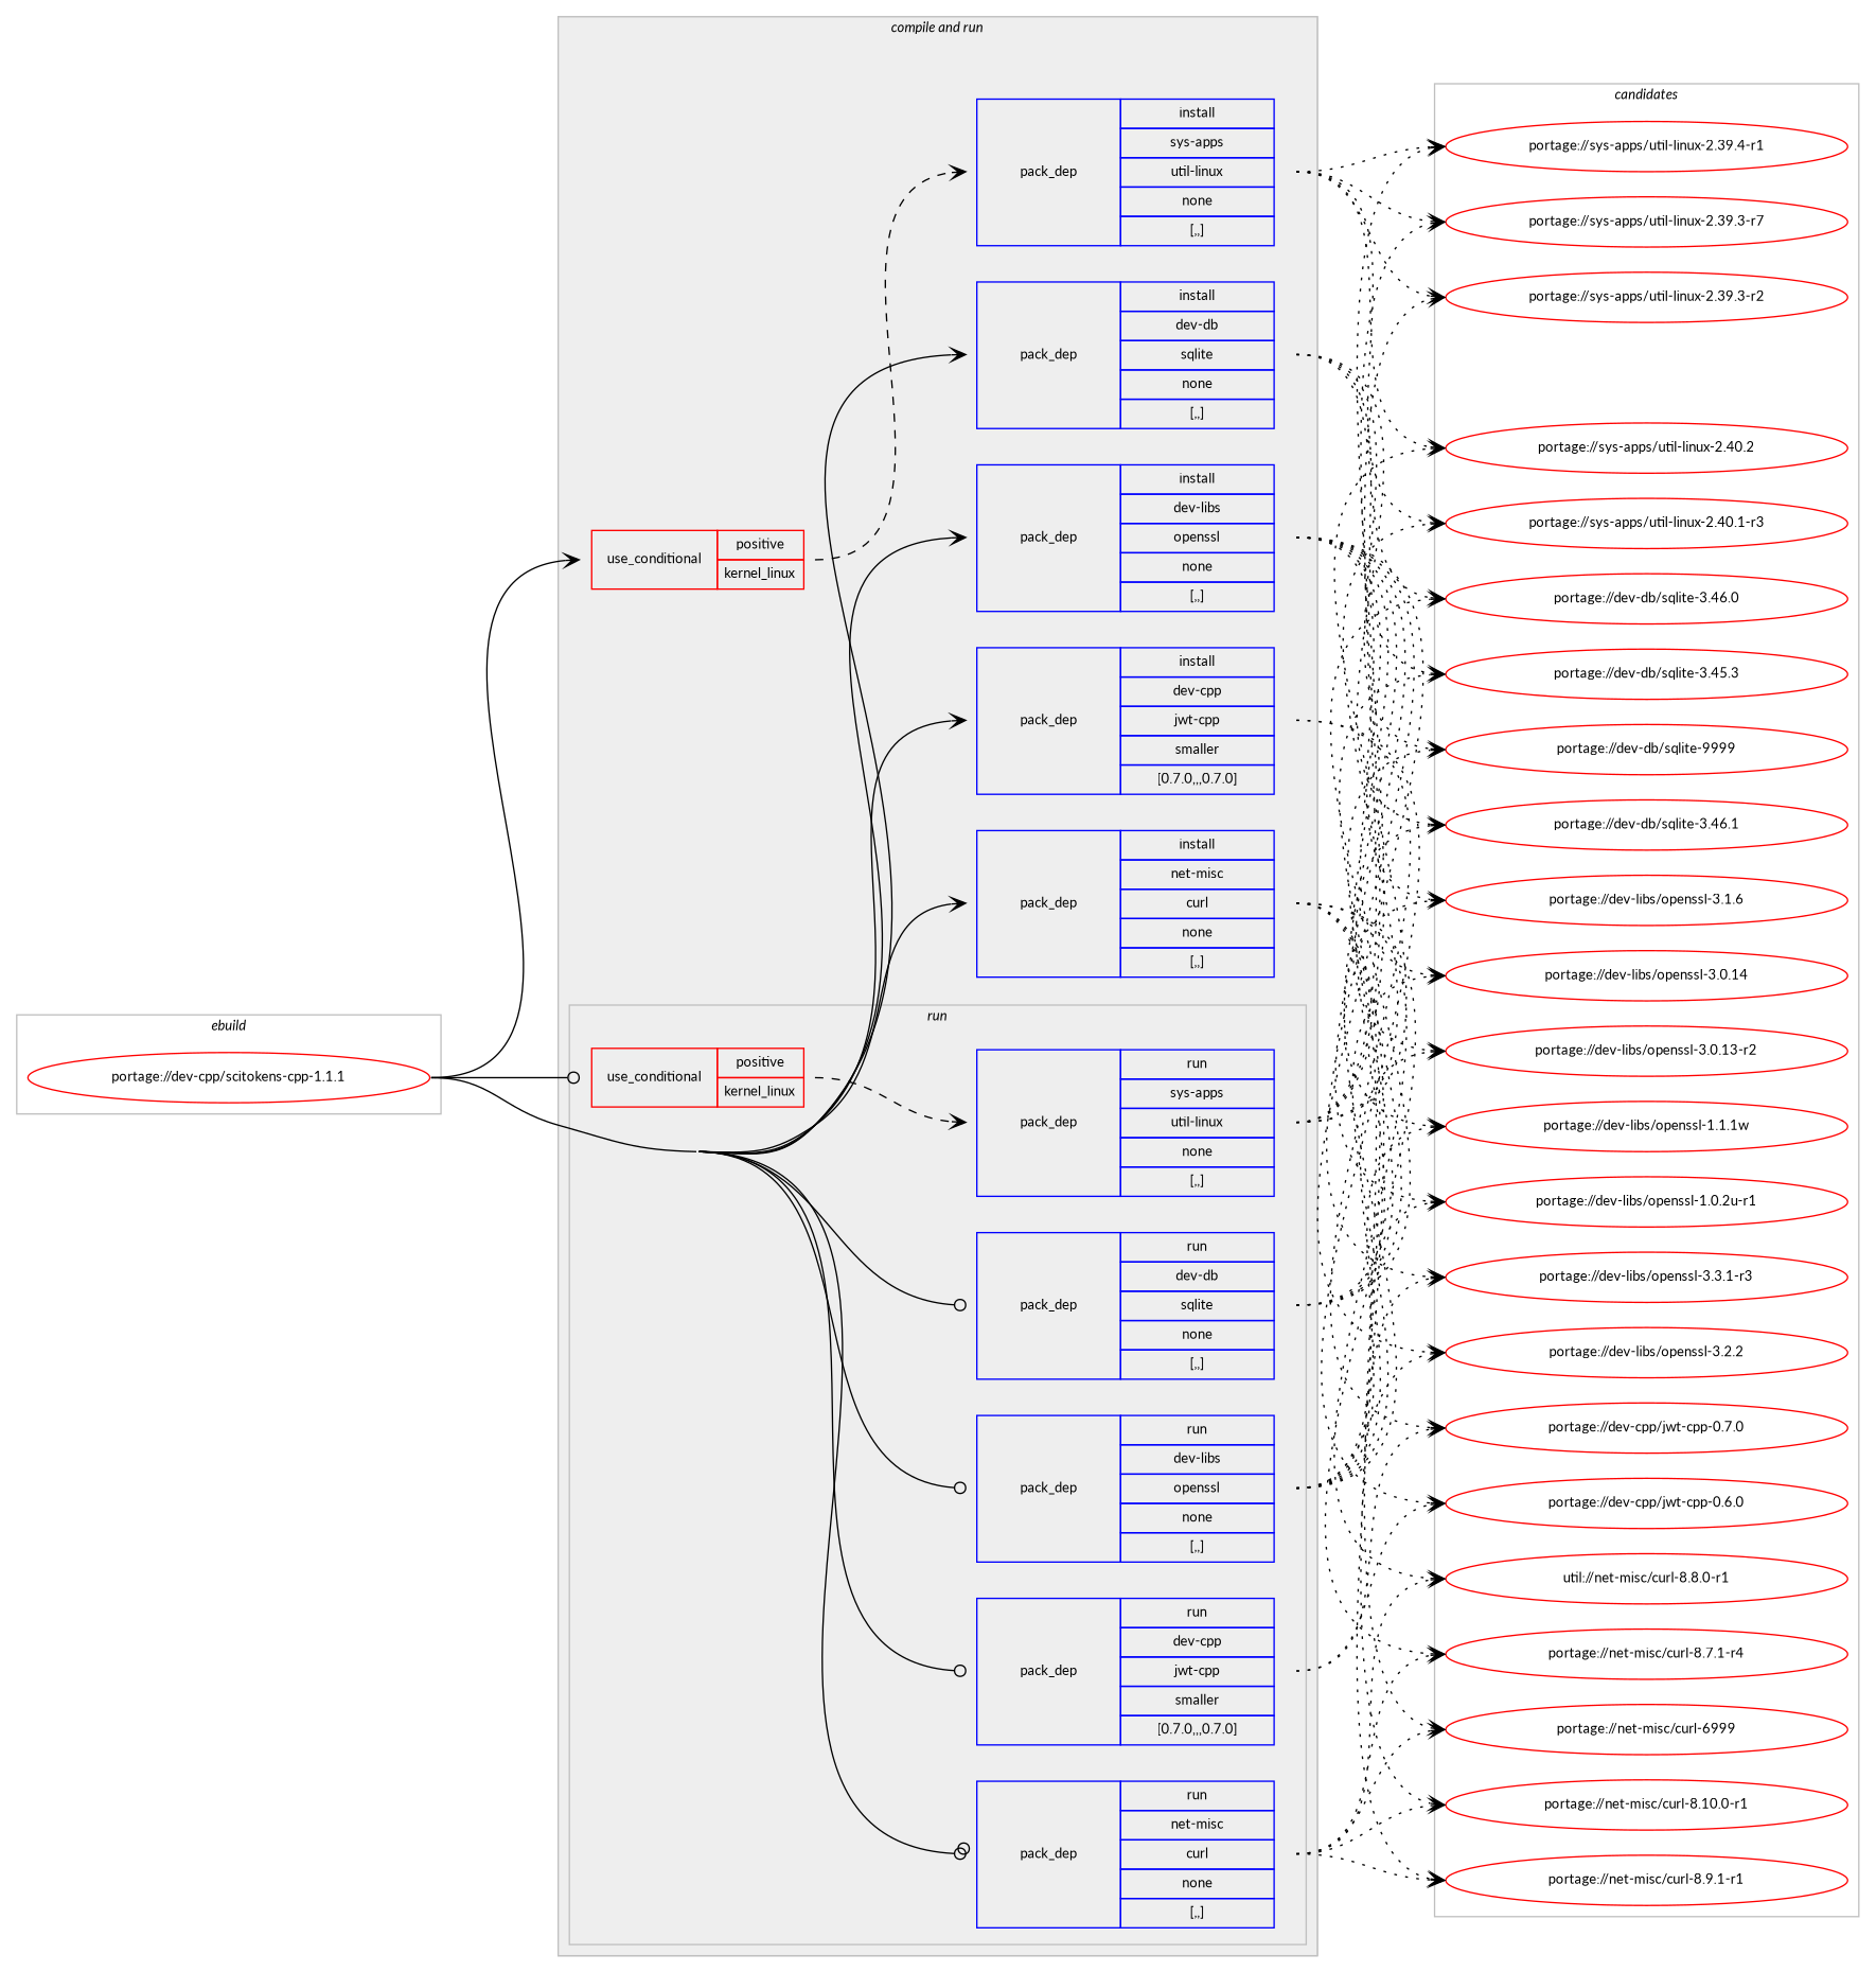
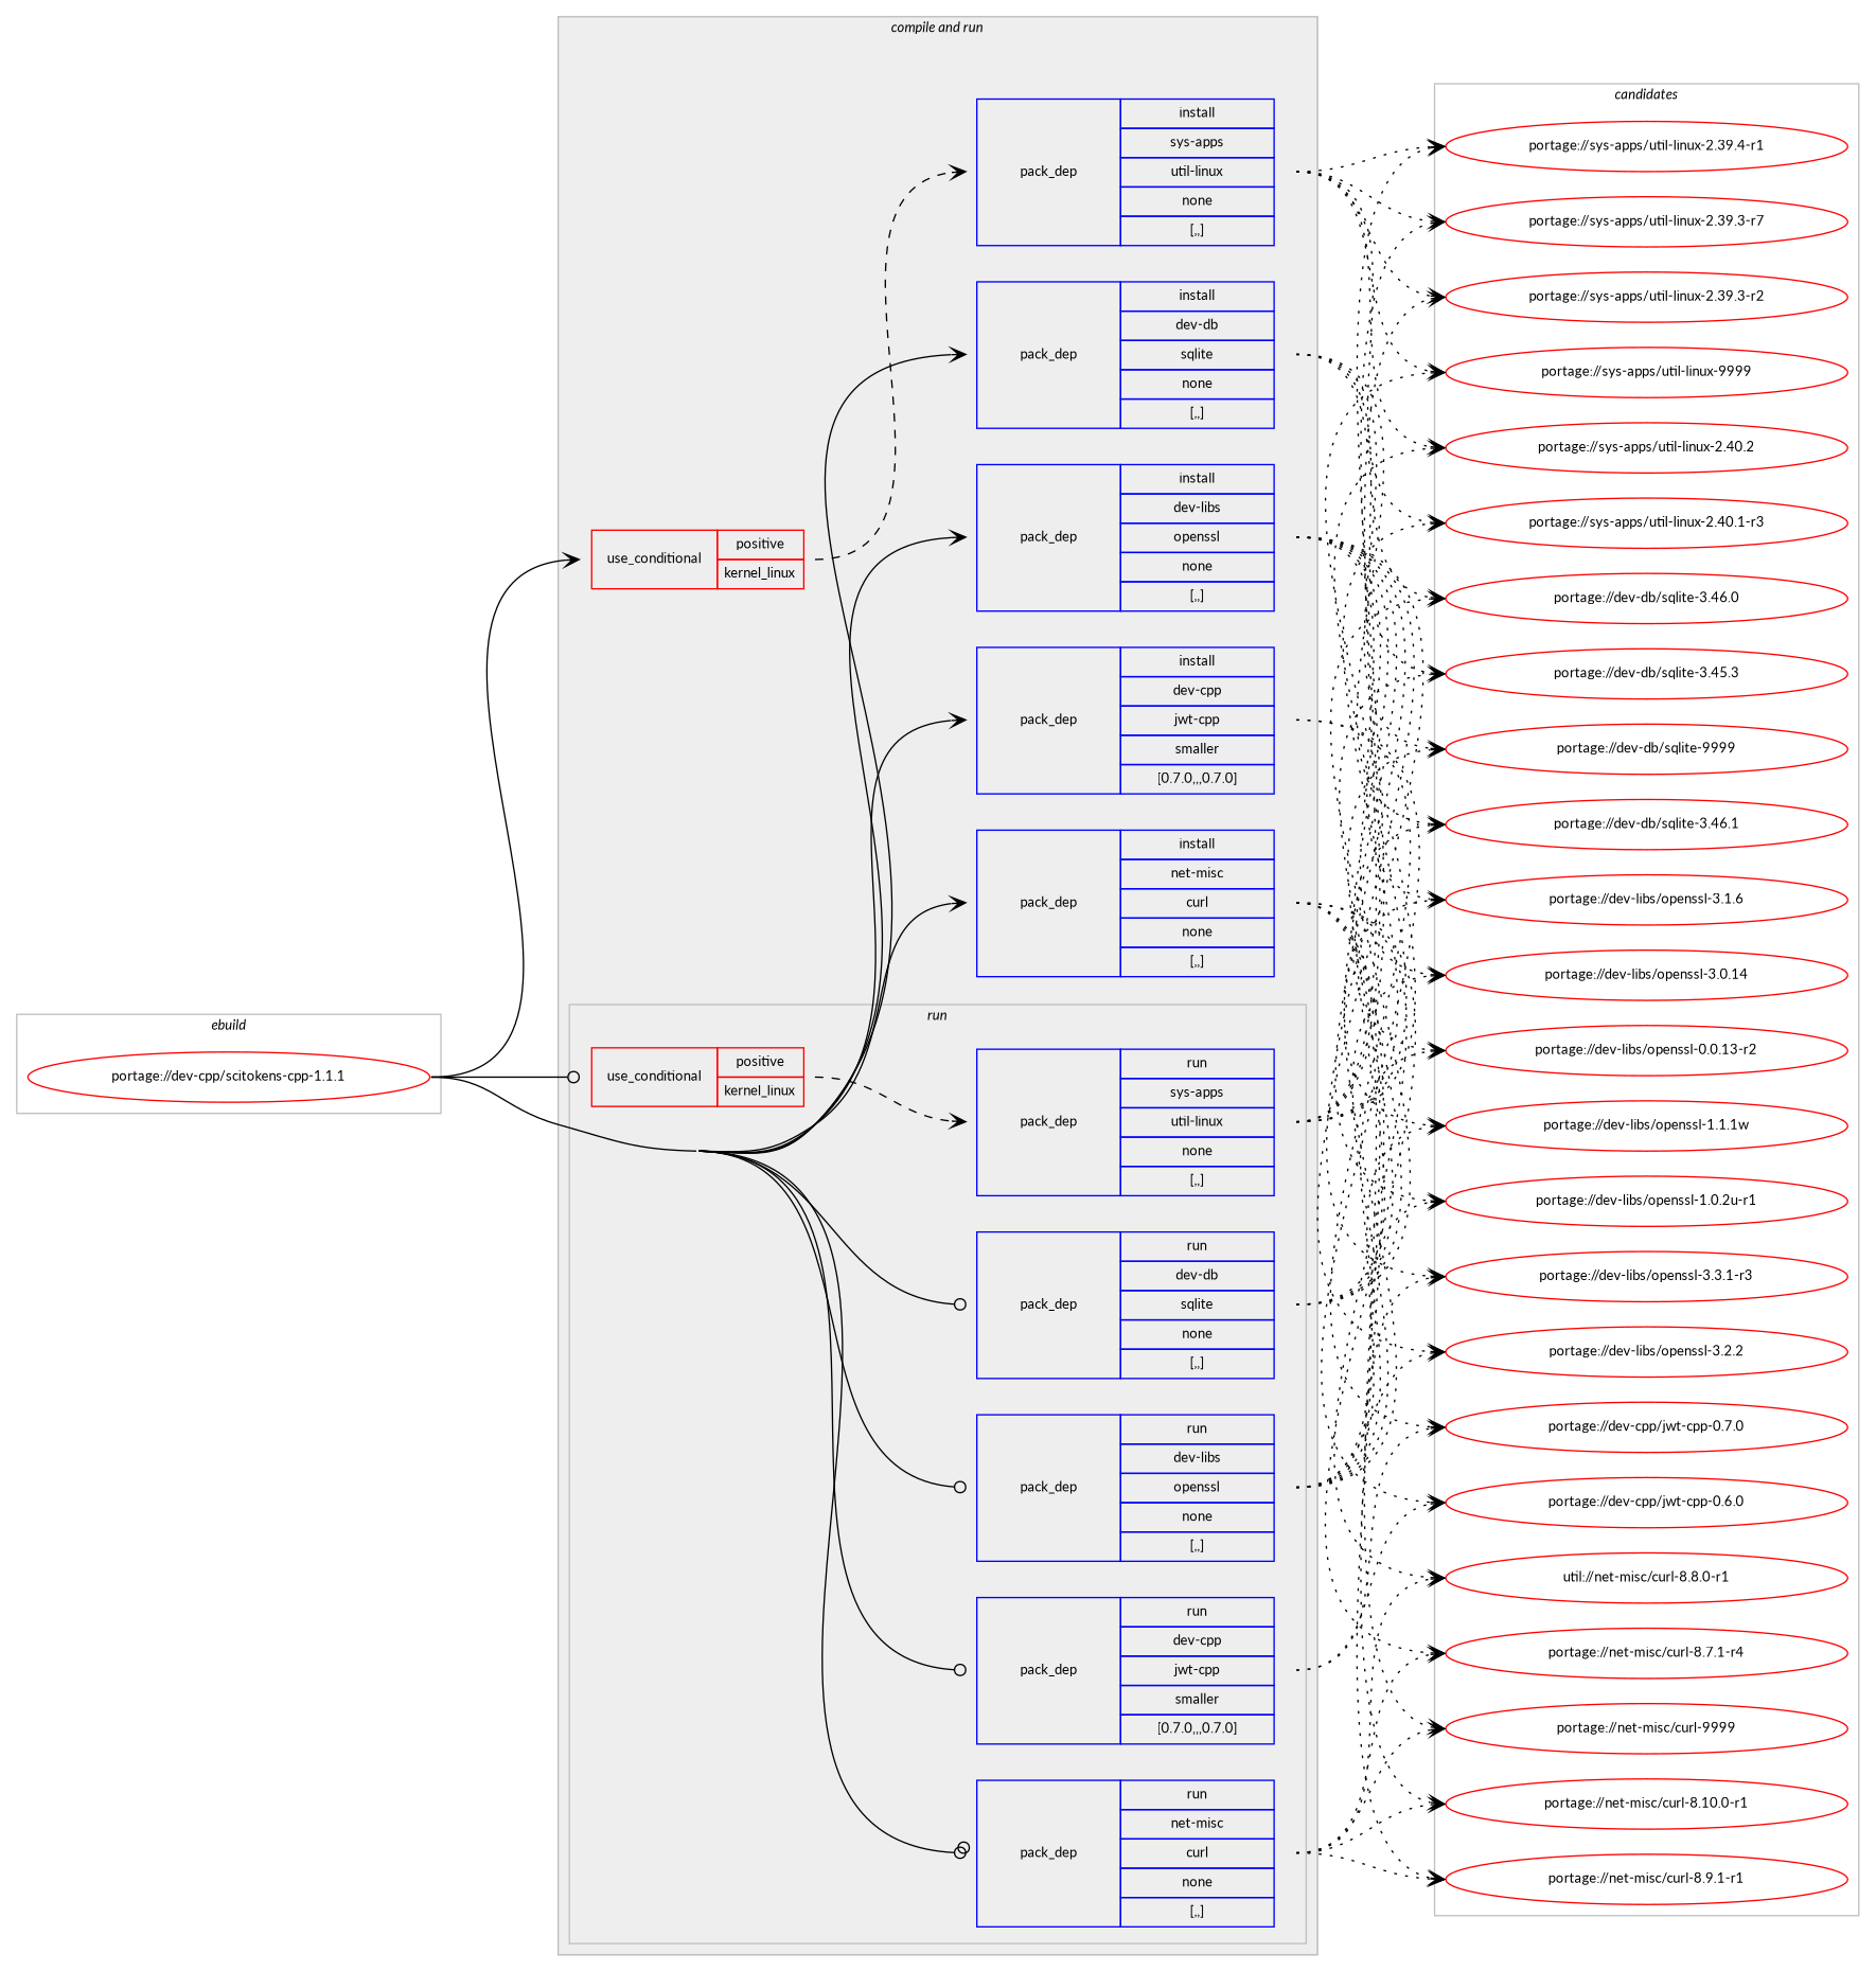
  digraph {
    compound=true
    concentrate=true
    fontname=Lato
    fontsize=10
    newrank=true
    rankdir=LR
    ranksep=1.5
    node [color=red fontname=Lato fontsize=10]
    edge [arrowhead=vee fontname=Lato headport=w style=dotted tailport=e weight=100]
    n1 [label="portage://dev-cpp/scitokens-cpp-1.1.1" width=4]
    n2 [color=blue label=<<TABLE BORDER="0" CELLBORDER="1" CELLSPACING="0" CELLPADDING="4" WIDTH="220"><TR><TD ROWSPAN="6" CELLPADDING="30">pack_dep</TD></TR><TR><TD WIDTH="110">install</TD></TR><TR><TD>sys-apps</TD></TR><TR><TD>util-linux</TD></TR><TR><TD>none</TD></TR><TR><TD>[,,]</TD></TR></TABLE>> shape=none]
    n3 [label=<<TABLE BORDER="0" CELLBORDER="1" CELLSPACING="0" CELLPADDING="4"><TR><TD ROWSPAN="3" CELLPADDING="10">use_conditional</TD></TR><TR><TD>positive</TD></TR><TR><TD>kernel_linux</TD></TR></TABLE>> shape=none]
    n4 [color=blue label=<<TABLE BORDER="0" CELLBORDER="1" CELLSPACING="0" CELLPADDING="4" WIDTH="220"><TR><TD ROWSPAN="6" CELLPADDING="30">pack_dep</TD></TR><TR><TD WIDTH="110">install</TD></TR><TR><TD>dev-cpp</TD></TR><TR><TD>jwt-cpp</TD></TR><TR><TD>smaller</TD></TR><TR><TD>[0.7.0,,,0.7.0]</TD></TR></TABLE>> shape=none]
    n5 [color=blue label=<<TABLE BORDER="0" CELLBORDER="1" CELLSPACING="0" CELLPADDING="4" WIDTH="220"><TR><TD ROWSPAN="6" CELLPADDING="30">pack_dep</TD></TR><TR><TD WIDTH="110">install</TD></TR><TR><TD>dev-db</TD></TR><TR><TD>sqlite</TD></TR><TR><TD>none</TD></TR><TR><TD>[,,]</TD></TR></TABLE>> shape=none]
    n6 [color=blue label=<<TABLE BORDER="0" CELLBORDER="1" CELLSPACING="0" CELLPADDING="4" WIDTH="220"><TR><TD ROWSPAN="6" CELLPADDING="30">pack_dep</TD></TR><TR><TD WIDTH="110">install</TD></TR><TR><TD>dev-libs</TD></TR><TR><TD>openssl</TD></TR><TR><TD>none</TD></TR><TR><TD>[,,]</TD></TR></TABLE>> shape=none]
    n7 [color=blue label=<<TABLE BORDER="0" CELLBORDER="1" CELLSPACING="0" CELLPADDING="4" WIDTH="220"><TR><TD ROWSPAN="6" CELLPADDING="30">pack_dep</TD></TR><TR><TD WIDTH="110">install</TD></TR><TR><TD>net-misc</TD></TR><TR><TD>curl</TD></TR><TR><TD>none</TD></TR><TR><TD>[,,]</TD></TR></TABLE>> shape=none]
    n8 [color=blue label=<<TABLE BORDER="0" CELLBORDER="1" CELLSPACING="0" CELLPADDING="4" WIDTH="220"><TR><TD ROWSPAN="6" CELLPADDING="30">pack_dep</TD></TR><TR><TD WIDTH="110">run</TD></TR><TR><TD>sys-apps</TD></TR><TR><TD>util-linux</TD></TR><TR><TD>none</TD></TR><TR><TD>[,,]</TD></TR></TABLE>> shape=none]
    n9 [label=<<TABLE BORDER="0" CELLBORDER="1" CELLSPACING="0" CELLPADDING="4"><TR><TD ROWSPAN="3" CELLPADDING="10">use_conditional</TD></TR><TR><TD>positive</TD></TR><TR><TD>kernel_linux</TD></TR></TABLE>> shape=none]
    n10 [color=blue label=<<TABLE BORDER="0" CELLBORDER="1" CELLSPACING="0" CELLPADDING="4" WIDTH="220"><TR><TD ROWSPAN="6" CELLPADDING="30">pack_dep</TD></TR><TR><TD WIDTH="110">run</TD></TR><TR><TD>dev-cpp</TD></TR><TR><TD>jwt-cpp</TD></TR><TR><TD>smaller</TD></TR><TR><TD>[0.7.0,,,0.7.0]</TD></TR></TABLE>> shape=none]
    n11 [color=blue label=<<TABLE BORDER="0" CELLBORDER="1" CELLSPACING="0" CELLPADDING="4" WIDTH="220"><TR><TD ROWSPAN="6" CELLPADDING="30">pack_dep</TD></TR><TR><TD WIDTH="110">run</TD></TR><TR><TD>dev-db</TD></TR><TR><TD>sqlite</TD></TR><TR><TD>none</TD></TR><TR><TD>[,,]</TD></TR></TABLE>> shape=none]
    n12 [color=blue label=<<TABLE BORDER="0" CELLBORDER="1" CELLSPACING="0" CELLPADDING="4" WIDTH="220"><TR><TD ROWSPAN="6" CELLPADDING="30">pack_dep</TD></TR><TR><TD WIDTH="110">run</TD></TR><TR><TD>dev-libs</TD></TR><TR><TD>openssl</TD></TR><TR><TD>none</TD></TR><TR><TD>[,,]</TD></TR></TABLE>> shape=none]
    n13 [color=blue label=<<TABLE BORDER="0" CELLBORDER="1" CELLSPACING="0" CELLPADDING="4" WIDTH="220"><TR><TD ROWSPAN="6" CELLPADDING="30">pack_dep</TD></TR><TR><TD WIDTH="110">run</TD></TR><TR><TD>net-misc</TD></TR><TR><TD>curl</TD></TR><TR><TD>none</TD></TR><TR><TD>[,,]</TD></TR></TABLE>> shape=none]
+   n14 [label="portage://sys-apps/util-linux-9999" width=4]
    n15 [label="portage://sys-apps/util-linux-2.40.2" width=4]
    n16 [label="portage://sys-apps/util-linux-2.40.1-r3" width=4]
    n17 [label="portage://sys-apps/util-linux-2.39.4-r1" width=4]
    n18 [label="portage://sys-apps/util-linux-2.39.3-r7" width=4]
    n19 [label="portage://sys-apps/util-linux-2.39.3-r2" width=4]
    n20 [label="portage://dev-cpp/jwt-cpp-0.7.0" width=4]
    n21 [label="portage://dev-cpp/jwt-cpp-0.6.0" width=4]
    n22 [label="portage://dev-db/sqlite-9999" width=4]
    n23 [label="portage://dev-db/sqlite-3.46.1" width=4]
    n24 [label="portage://dev-db/sqlite-3.46.0" width=4]
    n25 [label="portage://dev-db/sqlite-3.45.3" width=4]
    n26 [label="portage://dev-libs/openssl-3.3.1-r3" width=4]
    n27 [label="portage://dev-libs/openssl-3.2.2" width=4]
    n28 [label="portage://dev-libs/openssl-3.1.6" width=4]
    n29 [label="portage://dev-libs/openssl-3.0.14" width=4]
-   n30 [label="portage://dev-libs/openssl-3.0.13-r2" width=4]
+   n30 [label="portage://dev-libs/openssl-0.0.13-r2" width=4]
    n31 [label="portage://dev-libs/openssl-1.1.1w" width=4]
    n32 [label="portage://dev-libs/openssl-1.0.2u-r1" width=4]
-   n33 [label="portage://net-misc/curl-6999" width=4]
+   n33 [label="portage://net-misc/curl-9999" width=4]
    n34 [label="portage://net-misc/curl-8.10.0-r1" width=4]
    n35 [label="portage://net-misc/curl-8.9.1-r1" width=4]
    n36 [label="util://net-misc/curl-8.8.0-r1" width=4]
    n37 [label="portage://net-misc/curl-8.7.1-r4" width=4]
    subgraph cluster_1 {
      color=gray
      label=<<i>ebuild</i>>
      n1
    }
    subgraph cluster_2 {
      color=gray
      label=<<i>dependencies</i>>
      subgraph cluster_3 {
        color=gray
        fillcolor="#eeeeee"
        label=<<i>compile</i>>
        style=filled
        subgraph sub_4 {
          color=gray
          fillcolor="#eeeeee"
          label=<<i>compile</i>>
          style=filled
          n3
          subgraph sub_5 {
            color=gray
            fillcolor="#eeeeee"
            label=<<i>compile</i>>
            style=filled
            n2
          }
        }
        subgraph sub_6 {
          color=gray
          fillcolor="#eeeeee"
          label=<<i>compile</i>>
          style=filled
          n4
        }
        subgraph sub_7 {
          color=gray
          fillcolor="#eeeeee"
          label=<<i>compile</i>>
          style=filled
          n5
        }
        subgraph sub_8 {
          color=gray
          fillcolor="#eeeeee"
          label=<<i>compile</i>>
          style=filled
          n6
        }
        subgraph sub_9 {
          color=gray
          fillcolor="#eeeeee"
          label=<<i>compile</i>>
          style=filled
          n7
        }
      }
      subgraph cluster_10 {
        color=gray
        fillcolor="#eeeeee"
        label=<<i>compile and run</i>>
        style=filled
      }
      subgraph cluster_11 {
        color=gray
        fillcolor="#eeeeee"
        label=<<i>run</i>>
        style=filled
        subgraph sub_12 {
          color=gray
          fillcolor="#eeeeee"
          label=<<i>run</i>>
          style=filled
          n9
          subgraph sub_13 {
            color=gray
            fillcolor="#eeeeee"
            label=<<i>run</i>>
            style=filled
            n8
          }
        }
        subgraph sub_14 {
          color=gray
          fillcolor="#eeeeee"
          label=<<i>run</i>>
          style=filled
          n10
        }
        subgraph sub_15 {
          color=gray
          fillcolor="#eeeeee"
          label=<<i>run</i>>
          style=filled
          n11
        }
        subgraph sub_16 {
          color=gray
          fillcolor="#eeeeee"
          label=<<i>run</i>>
          style=filled
          n12
        }
        subgraph sub_17 {
          color=gray
          fillcolor="#eeeeee"
          label=<<i>run</i>>
          style=filled
          n13
        }
      }
    }
    subgraph cluster_18 {
      color=gray
      label=<<i>candidates</i>>
      rank=same
      subgraph sub_19 {
        color=black
        label=<<i>candidates</i>>
        nodesep=1
        rank=same
+       n14
        n15
        n16
        n17
        n18
        n19
      }
      subgraph sub_20 {
        color=black
        label=<<i>candidates</i>>
        nodesep=1
        rank=same
        n20
        n21
      }
      subgraph sub_21 {
        color=black
        label=<<i>candidates</i>>
        nodesep=1
        rank=same
        n22
        n23
        n24
        n25
      }
      subgraph sub_22 {
        color=black
        label=<<i>candidates</i>>
        nodesep=1
        rank=same
        n26
        n27
        n28
        n29
        n30
        n31
        n32
      }
      subgraph sub_23 {
        color=black
        label=<<i>candidates</i>>
        nodesep=1
        rank=same
        n33
        n34
        n35
        n36
        n37
      }
      subgraph sub_24 {
        color=black
        label=<<i>candidates</i>>
        nodesep=1
        rank=same
+       n14
        n15
        n16
        n17
        n18
        n19
      }
      subgraph sub_25 {
        color=black
        label=<<i>candidates</i>>
        nodesep=1
        rank=same
        n20
        n21
      }
      subgraph sub_26 {
        color=black
        label=<<i>candidates</i>>
        nodesep=1
        rank=same
        n22
        n23
        n24
        n25
      }
      subgraph sub_27 {
        color=black
        label=<<i>candidates</i>>
        nodesep=1
        rank=same
        n26
        n27
        n28
        n29
        n30
        n31
        n32
      }
      subgraph sub_28 {
        color=black
        label=<<i>candidates</i>>
        nodesep=1
        rank=same
        n33
        n34
        n35
        n36
        n37
      }
    }
    n1 -> n3 [style=solid weight=20]
    n1 -> n4 [style=solid weight=20]
    n1 -> n5 [style=solid weight=20]
    n1 -> n6 [style=solid weight=20]
    n1 -> n7 [style=solid weight=20]
    n1 -> n9 [arrowhead=odot style=solid weight=20]
    n1 -> n10 [arrowhead=odot style=solid weight=20]
    n1 -> n11 [arrowhead=odot style=solid weight=20]
    n1 -> n12 [arrowhead=odot style=solid weight=20]
    n1 -> n13 [arrowhead=odot style=solid weight=20]
+   n2 -> n14
    n2 -> n15
    n2 -> n16
    n2 -> n17
    n2 -> n18
    n2 -> n19
    n3 -> n2 [style=dashed weight=20]
    n4 -> n20
    n4 -> n21
    n5 -> n22
    n5 -> n23
    n5 -> n24
    n5 -> n25
    n6 -> n26
    n6 -> n27
    n6 -> n28
    n6 -> n29
    n6 -> n30
    n6 -> n31
    n6 -> n32
    n7 -> n33
    n7 -> n34
    n7 -> n35
    n7 -> n36
    n7 -> n37
+   n8 -> n14
    n8 -> n15
    n8 -> n16
    n8 -> n17
    n8 -> n18
    n8 -> n19
    n9 -> n8 [style=dashed weight=20]
    n10 -> n20
    n10 -> n21
    n11 -> n22
    n11 -> n23
    n11 -> n24
    n11 -> n25
    n12 -> n26
    n12 -> n27
    n12 -> n28
    n12 -> n29
    n12 -> n30
    n12 -> n31
    n12 -> n32
    n13 -> n33
    n13 -> n34
    n13 -> n35
    n13 -> n36
    n13 -> n37
  }
